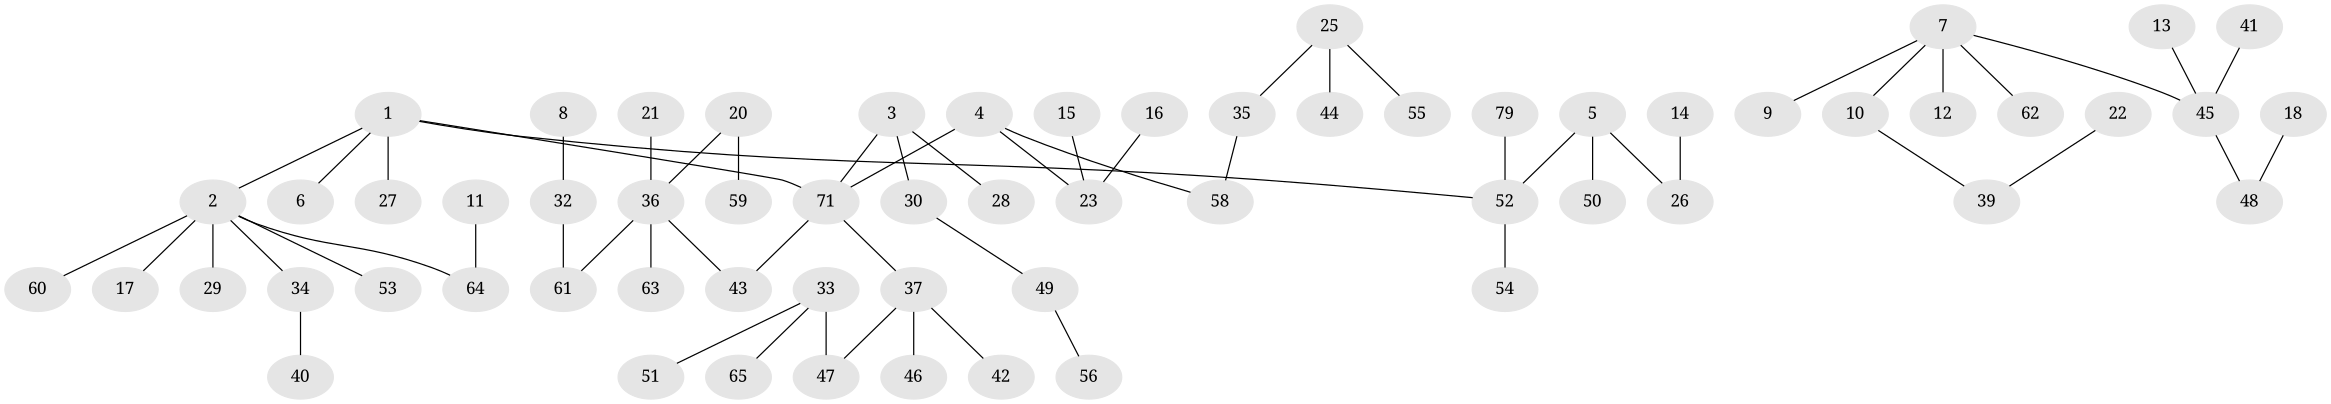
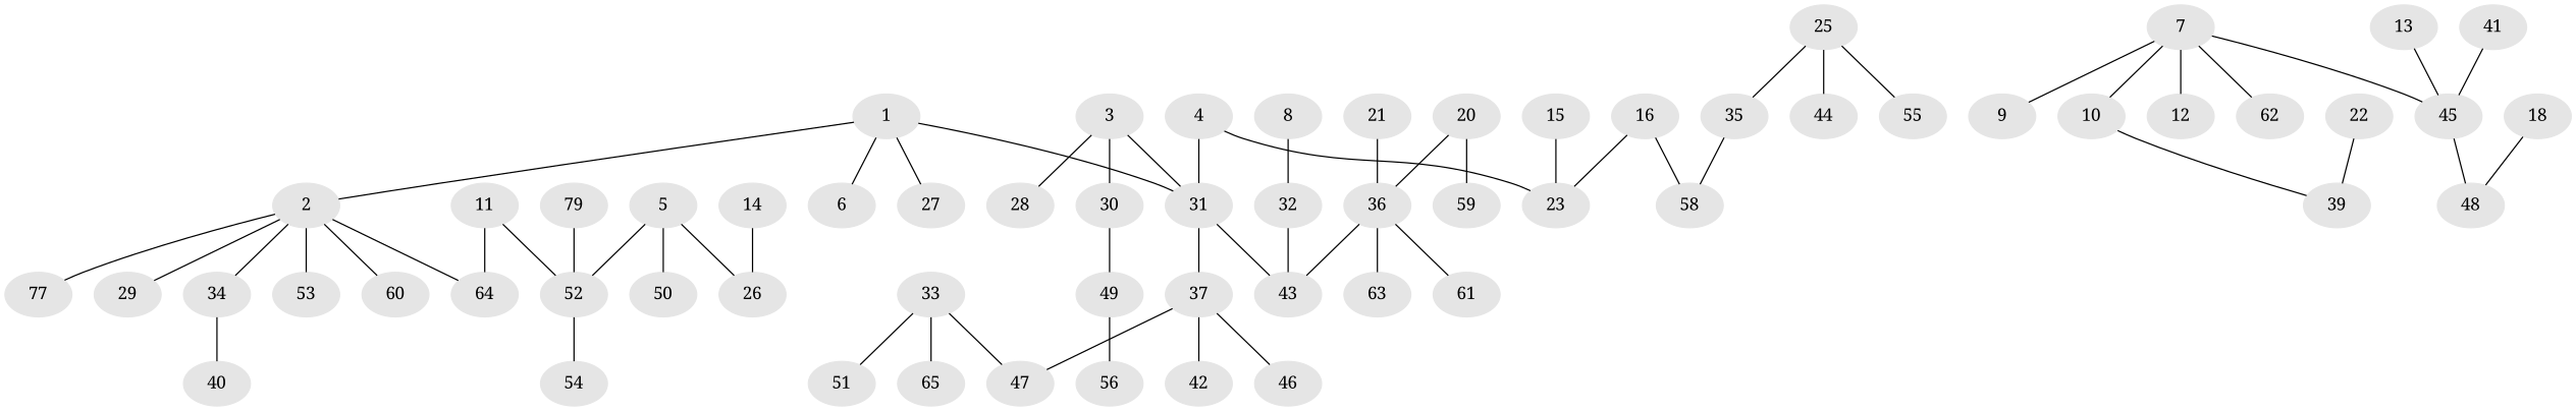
  graph {
    fontname="Noto Serif"
    node [color=gray90 fontname="Noto Serif" style=filled]
    edge [fontname="Noto Serif" weight=1.0]
    1
    2
    6
    27
-   31 [label=71]
+   31
    52
-   17
+   17 [label=77]
    29
    34
    53
    60
    64
    37
    43
    54
    40
    3
    28
    30
    49
    4
    23
    58
    5
    26
    50
    7
    9
    10
    12
    45
    62
    39
    48
    8
    32
    11
    13
    14
    15
    16
    18
    n43 [label=79]
    20
    36
    59
    61
    63
    21
    22
    25
    35
    44
    55
    47
    42
    46
    33
    51
    65
    41
    56
    1 -- 2
    1 -- 6
    1 -- 27
    1 -- 31
-   1 -- 52
+   11 -- 52
    2 -- 17
    2 -- 29
    2 -- 34
    2 -- 53
    2 -- 60
    2 -- 64
    31 -- 37
    31 -- 43
    52 -- 54
    34 -- 40
    37 -- 47
    37 -- 42
    37 -- 46
    3 -- 31
    3 -- 28
    3 -- 30
    30 -- 49
    49 -- 56
    4 -- 31
    4 -- 23
-   4 -- 58
+   16 -- 58
    5 -- 52
    5 -- 26
    5 -- 50
    7 -- 9
    7 -- 10
    7 -- 12
    7 -- 45
    7 -- 62
    10 -- 39
    45 -- 48
    8 -- 32
-   32 -- 61
+   32 -- 43
    11 -- 64
    13 -- 45
    14 -- 26
    15 -- 23
    16 -- 23
    18 -- 48
    n43 -- 52
    20 -- 36
    20 -- 59
    36 -- 43
    36 -- 61
    36 -- 63
    21 -- 36
    22 -- 39
    25 -- 35
    25 -- 44
    25 -- 55
    35 -- 58
    33 -- 47
    33 -- 51
    33 -- 65
    41 -- 45
  }
